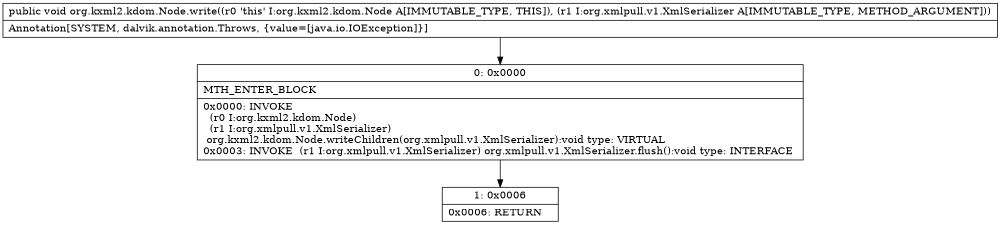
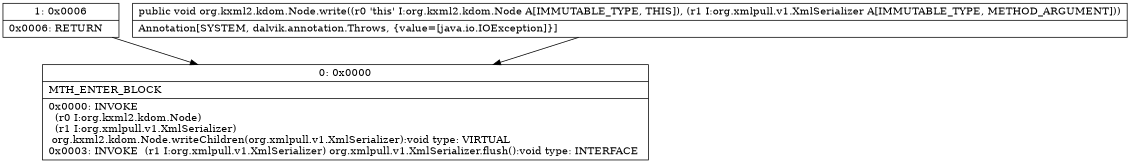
  digraph {
    fontname="DejaVu Serif"
    node [shape=record fontname="DejaVu Serif"]
    edge [fontname="DejaVu Serif"]
    n1 [label="{0\:\ 0x0000|MTH_ENTER_BLOCK\l|0x0000: INVOKE  \l  (r0 I:org.kxml2.kdom.Node)\l  (r1 I:org.xmlpull.v1.XmlSerializer)\l org.kxml2.kdom.Node.writeChildren(org.xmlpull.v1.XmlSerializer):void type: VIRTUAL \l0x0003: INVOKE  (r1 I:org.xmlpull.v1.XmlSerializer) org.xmlpull.v1.XmlSerializer.flush():void type: INTERFACE \l}"]
    n2 [label="{1\:\ 0x0006|0x0006: RETURN   \l}"]
    n3 [label="{public void org.kxml2.kdom.Node.write((r0 'this' I:org.kxml2.kdom.Node A[IMMUTABLE_TYPE, THIS]), (r1 I:org.xmlpull.v1.XmlSerializer A[IMMUTABLE_TYPE, METHOD_ARGUMENT]))  | Annotation[SYSTEM, dalvik.annotation.Throws, \{value=[java.io.IOException]\}]\l}"]
-   n1 -> n2
+   n2 -> n1
    n3 -> n1
  }
